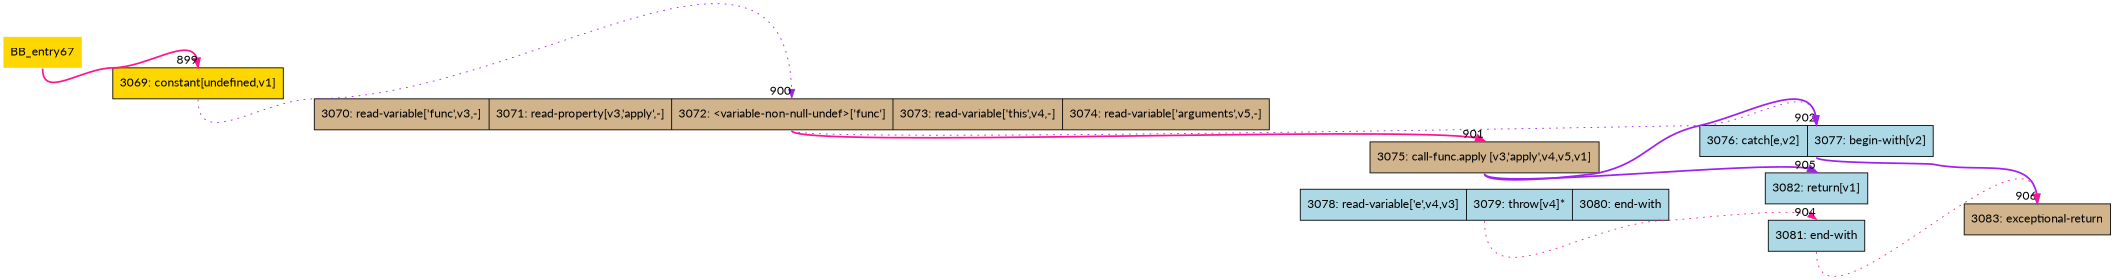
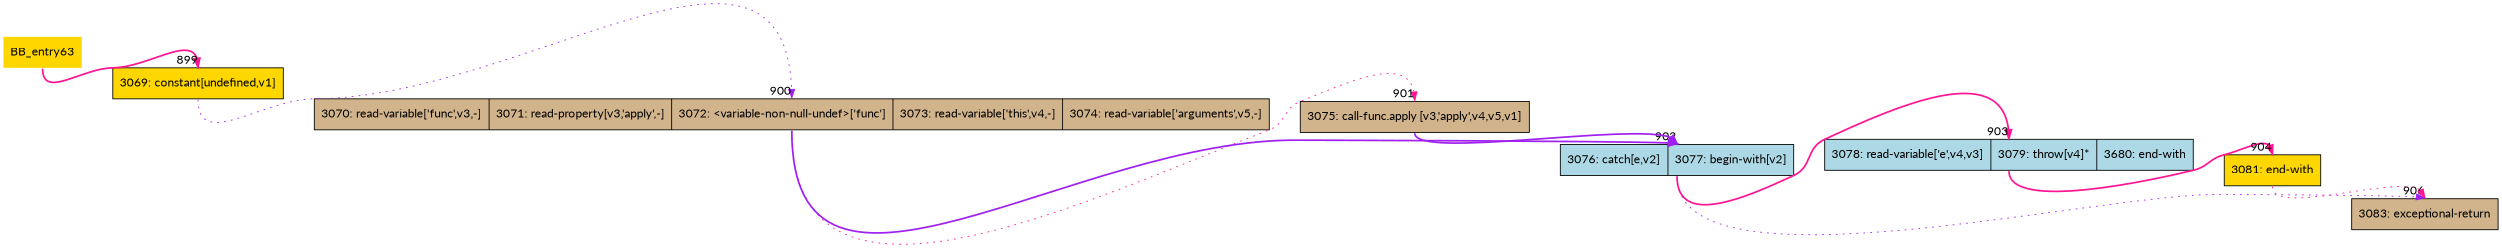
  digraph {
    fontname=Lato
    rankdir=LR
    node [fillcolor=lightblue fontname=Lato shape=record style=filled]
    edge [color=deeppink fontname=Lato headport=n style=bold tailport=s]
-   BB_entry67 [fillcolor=gold shape=none]
+   BB_entry67 [fillcolor=gold shape=none label=BB_entry63]
    n2 [fillcolor=gold label="{3069: constant[undefined,v1]}"]
    n3 [fillcolor=tan label="{3070: read-variable['func',v3,-]|3071: read-property[v3,'apply',-]|3072: \<variable-non-null-undef\>['func']|3073: read-variable['this',v4,-]|3074: read-variable['arguments',v5,-]}"]
    n4 [fillcolor=tan label="{3075: call-func.apply [v3,'apply',v4,v5,v1]}"]
    n5 [label="{3076: catch[e,v2]|3077: begin-with[v2]}"]
-   n6 [label="{3082: return[v1]}"]
-   n7 [label="{3078: read-variable['e',v4,v3]|3079: throw[v4]*|3080: end-with}"]
+   n7 [label="{3078: read-variable['e',v4,v3]|3079: throw[v4]*|3680: end-with}"]
    n8 [fillcolor=tan label="{3083: exceptional-return}"]
-   n9 [label="{3081: end-with}"]
+   n9 [fillcolor=gold label="{3081: end-with}"]
    BB_entry67 -> n2 [headlabel="    899"]
    n2 -> n3 [color=purple headlabel="      900" style=dotted]
-   n3 -> n4 [headlabel="      901"]
-   n3 -> n5 [color=purple headlabel="      902" style=dotted]
+   n3 -> n4 [headlabel="      901" style=dotted]
+   n3 -> n5 [color=purple headlabel="      902"]
    n4 -> n5 [color=purple]
-   n4 -> n6 [color=purple headlabel="      905"]
-   n5 -> n8 [color=purple headlabel="      906"]
-   n7 -> n9 [headlabel="      904" style=dotted]
+   n5 -> n7 [headlabel="      903"]
+   n5 -> n8 [color=purple headlabel="      906" style=dotted]
+   n7 -> n9 [headlabel="      904"]
    n9 -> n8 [style=dotted]
  }
